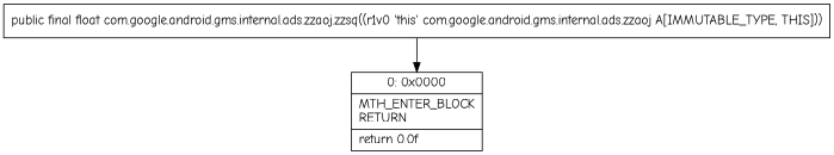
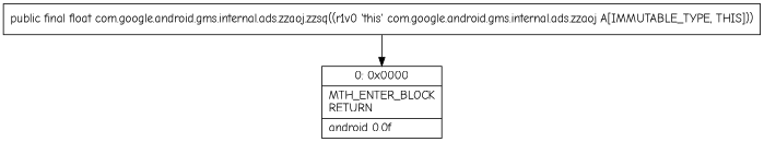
  digraph {
    fontname="Comic Neue"
    node [shape=record fontname="Comic Neue"]
-   n1 [label="{0\:\ 0x0000|MTH_ENTER_BLOCK\lRETURN\l|return 0.0f\l}"]
+   n1 [label="{0\:\ 0x0000|MTH_ENTER_BLOCK\lRETURN\l|android 0.0f\l}"]
    n2 [label="{public final float com.google.android.gms.internal.ads.zzaoj.zzsq((r1v0 'this' com.google.android.gms.internal.ads.zzaoj A[IMMUTABLE_TYPE, THIS])) }"]
    n2 -> n1 [fontname="Comic Neue"]
  }
